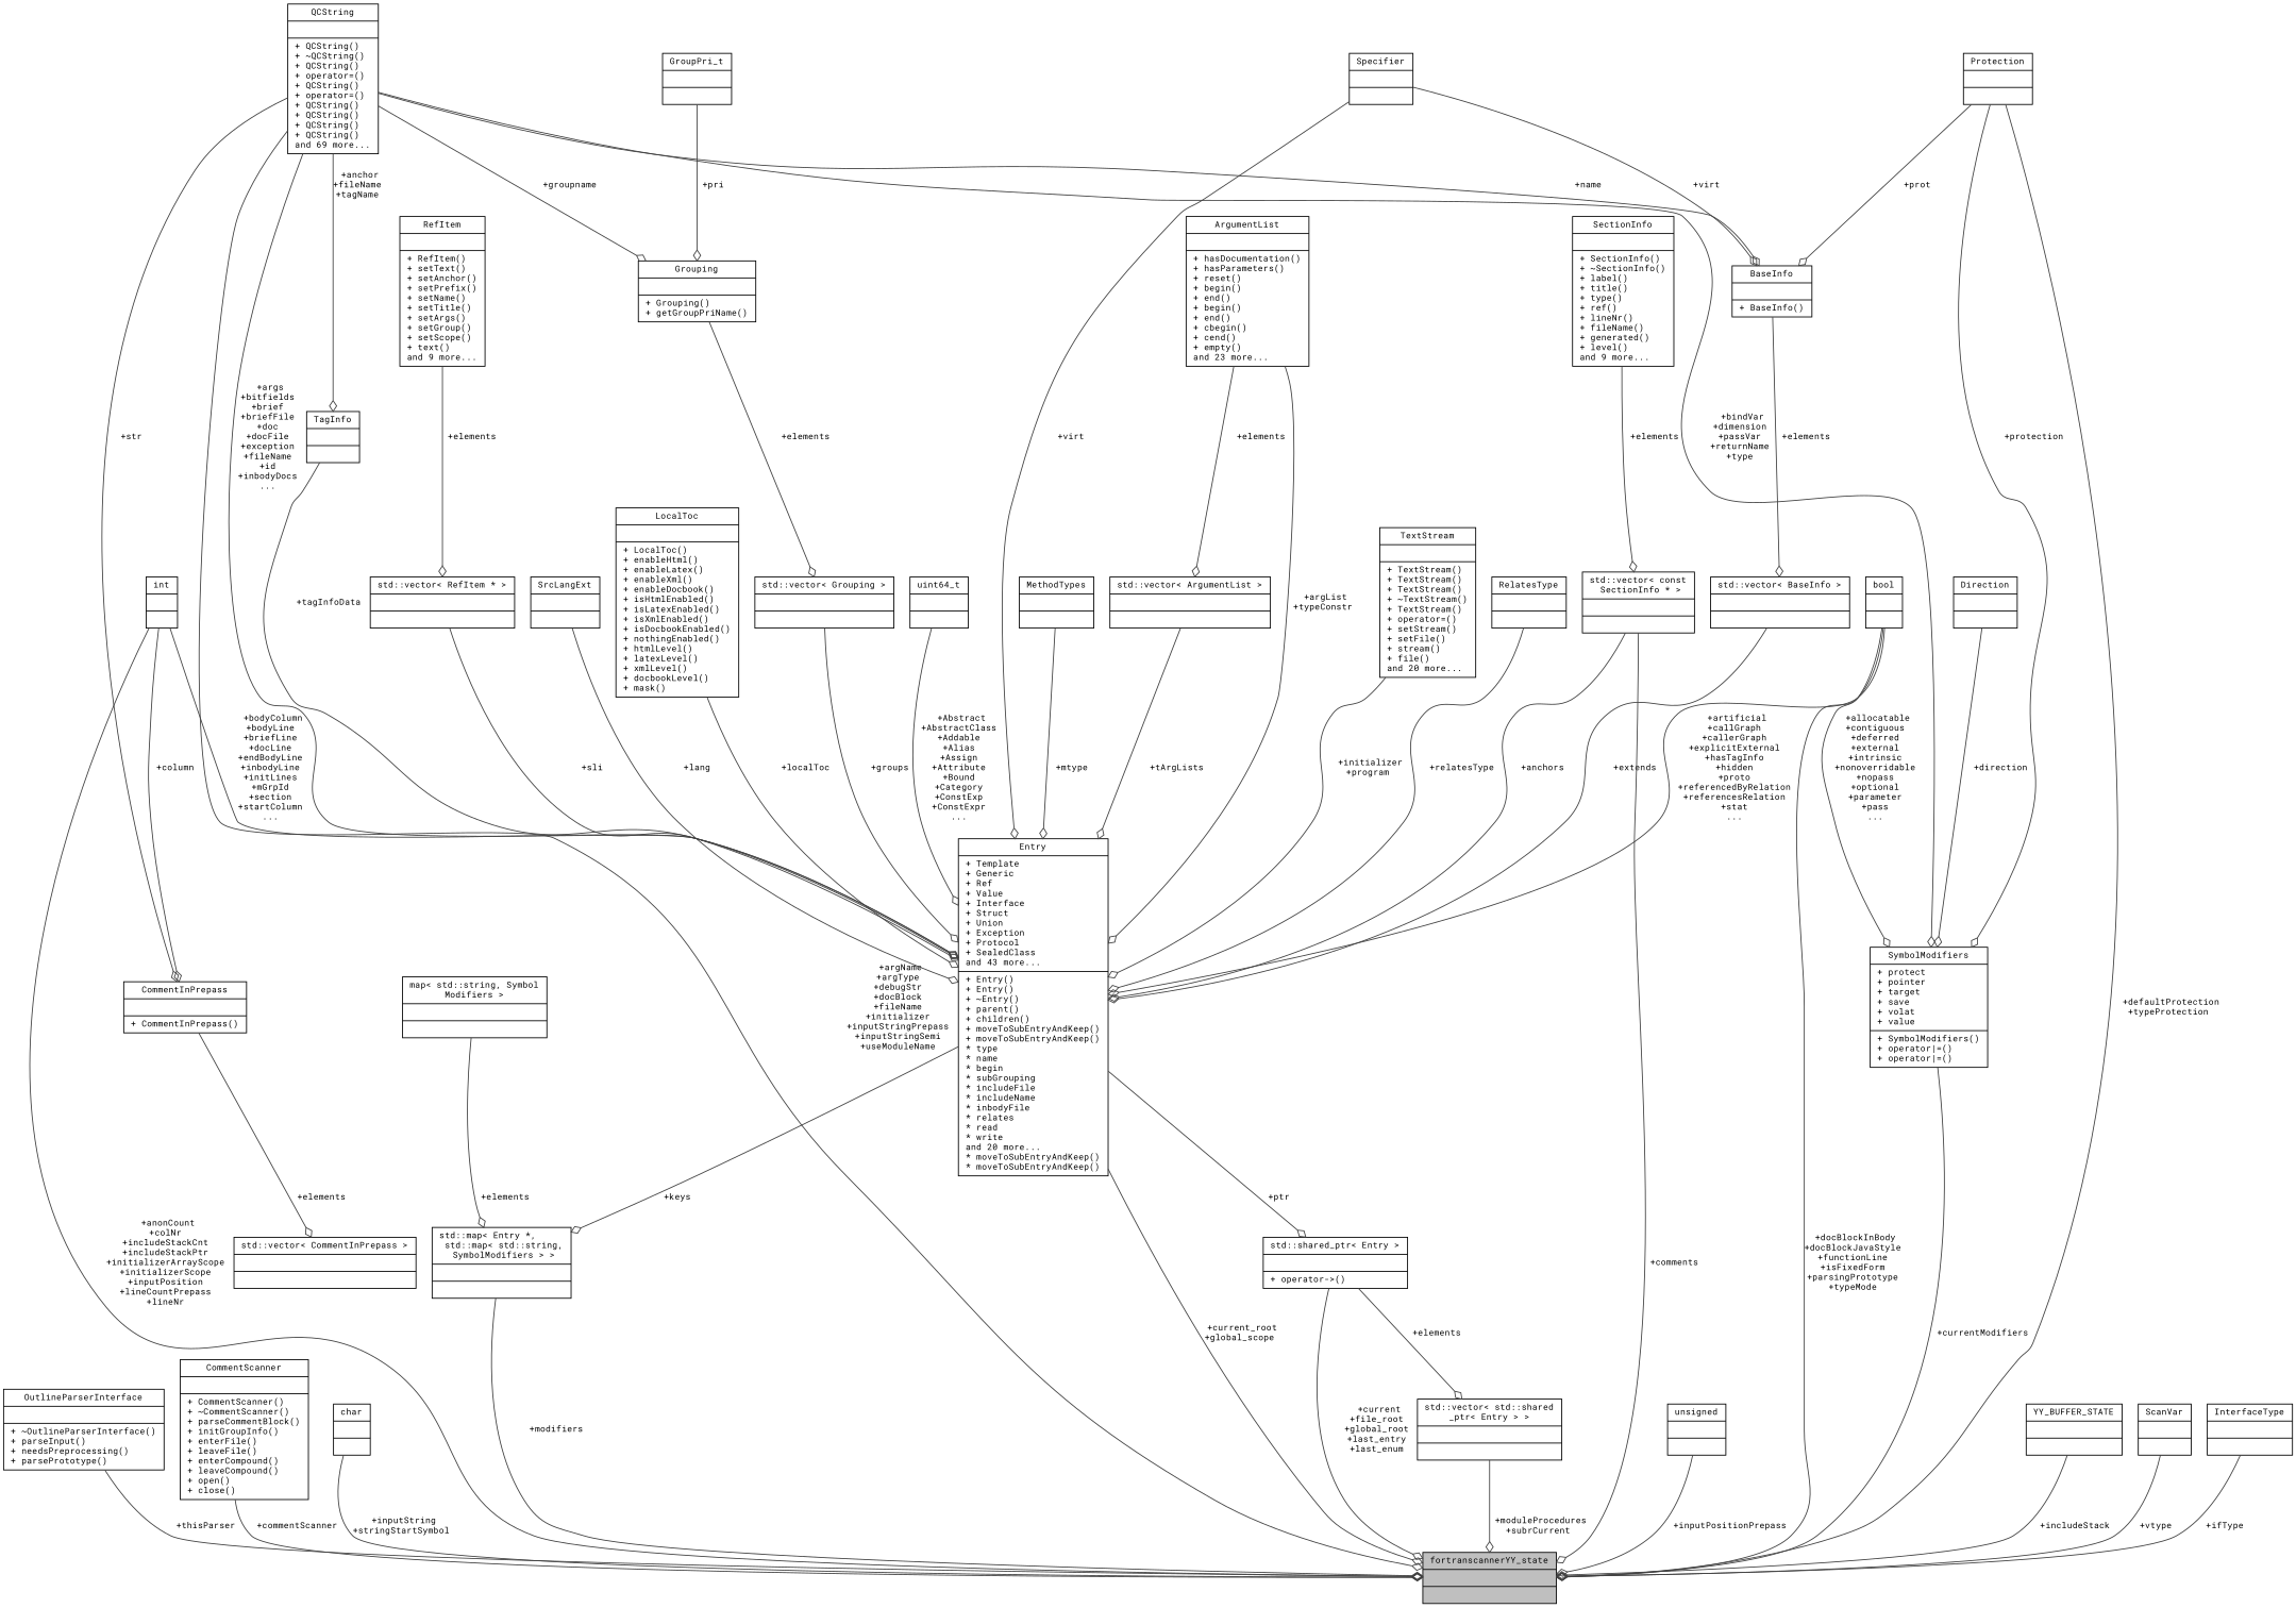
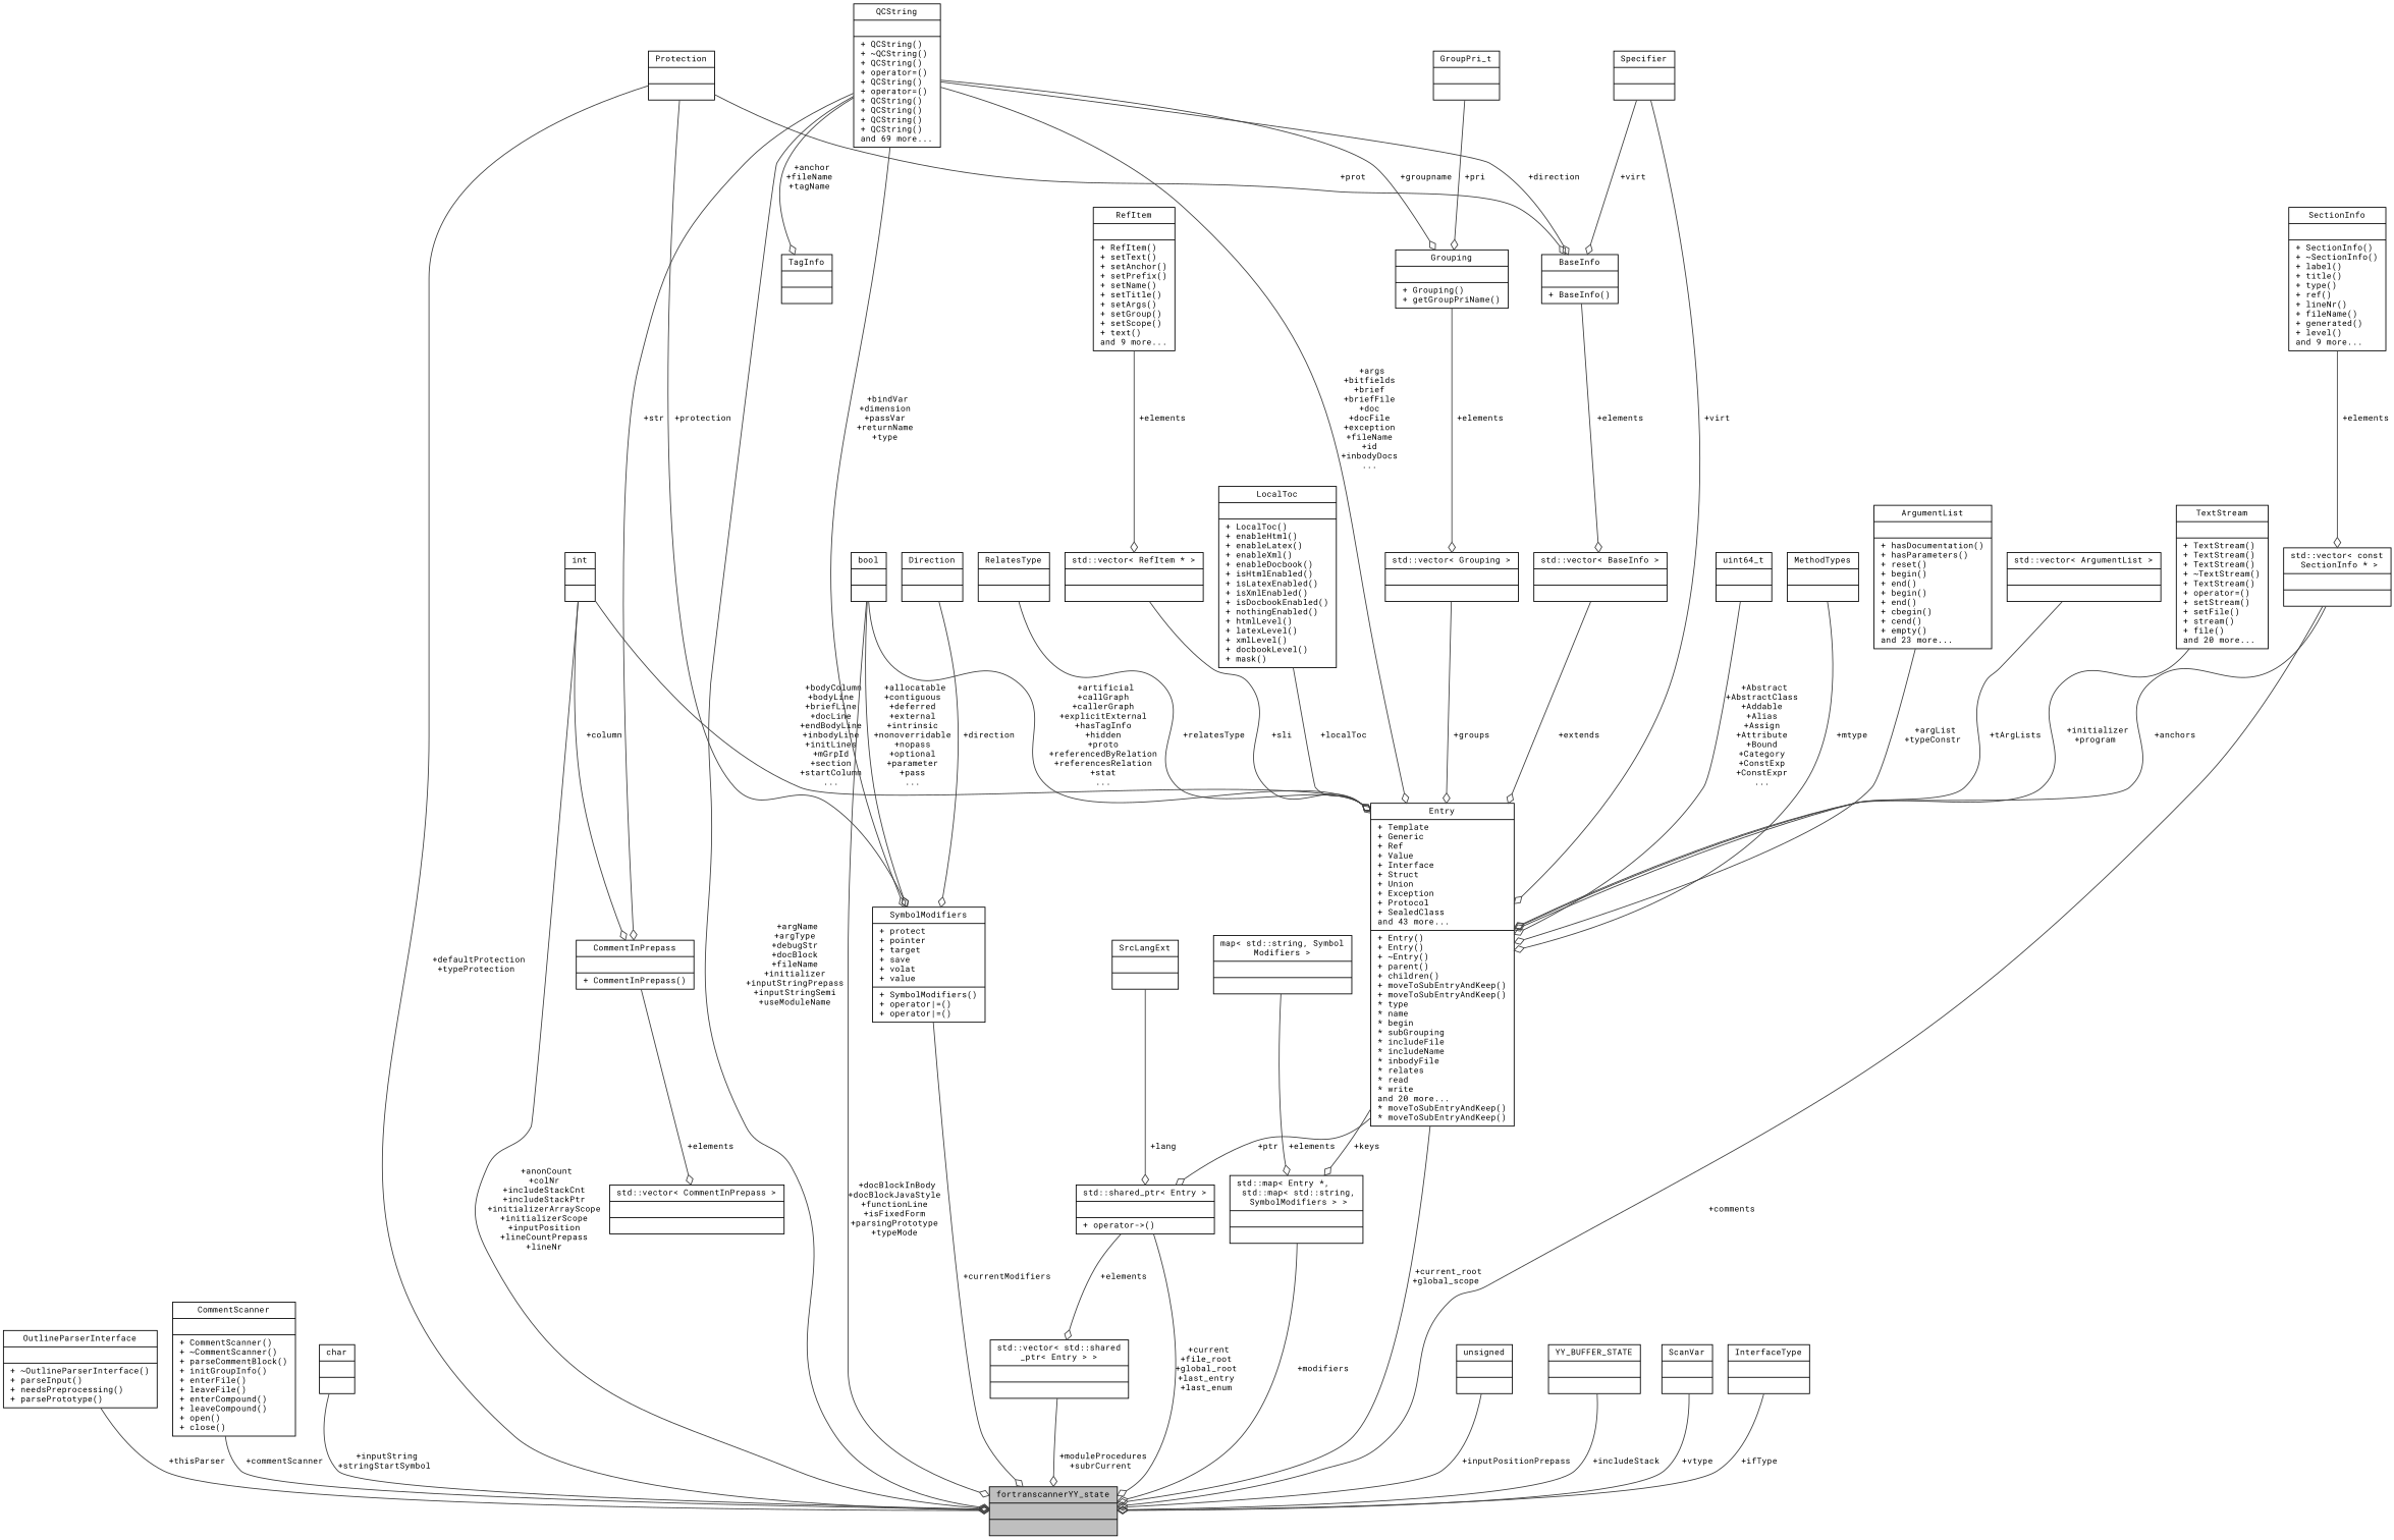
  digraph {
    fontname="Roboto Mono"
    node [color=black fillcolor=white fontname="Roboto Mono" fontsize=10 shape=record style=filled]
    edge [arrowhead=odiamond color=grey25 fontname="Roboto Mono" fontsize=10 labelfontname=Helvetica labelfontsize=10 style=solid]
    n1 [fillcolor=grey75 fontcolor=black height=0.2 label="{fortranscannerYY_state\n||}" width=0.4]
    n2 [height=0.2 label="{OutlineParserInterface\n||+ ~OutlineParserInterface()\l+ parseInput()\l+ needsPreprocessing()\l+ parsePrototype()\l}" width=0.4]
    n3 [height=0.2 label="{CommentScanner\n||+ CommentScanner()\l+ ~CommentScanner()\l+ parseCommentBlock()\l+ initGroupInfo()\l+ enterFile()\l+ leaveFile()\l+ enterCompound()\l+ leaveCompound()\l+ open()\l+ close()\l}" width=0.4]
    n4 [height=0.2 label="{char\n||}" width=0.4]
    n5 [height=0.2 label="{int\n||}" width=0.4]
    n6 [height=0.2 label="{Entry\n|+ Template\l+ Generic\l+ Ref\l+ Value\l+ Interface\l+ Struct\l+ Union\l+ Exception\l+ Protocol\l+ SealedClass\land 43 more...\l|+ Entry()\l+ Entry()\l+ ~Entry()\l+ parent()\l+ children()\l+ moveToSubEntryAndKeep()\l+ moveToSubEntryAndKeep()\l* type\l* name\l* begin\l* subGrouping\l* includeFile\l* includeName\l* inbodyFile\l* relates\l* read\l* write\land 20 more...\l* moveToSubEntryAndKeep()\l* moveToSubEntryAndKeep()\l}" width=0.4]
    n7 [height=0.2 label="{CommentInPrepass\n||+ CommentInPrepass()\l}" width=0.4]
    n8 [height=0.2 label="{std::shared_ptr\< Entry \>\n||+ operator-\>()\l}" width=0.4]
    n9 [height=0.2 label="{std::map\< Entry *,\l std::map\< std::string,\l SymbolModifiers \> \>\n||}" width=0.4]
    n10 [height=0.2 label="{std::vector\< CommentInPrepass \>\n||}" width=0.4]
    n11 [height=0.2 label="{bool\n||}" width=0.4]
    n12 [height=0.2 label="{SymbolModifiers\n|+ protect\l+ pointer\l+ target\l+ save\l+ volat\l+ value\l|+ SymbolModifiers()\l+ operator\|=()\l+ operator\|=()\l}" width=0.4]
    n13 [height=0.2 label="{QCString\n||+ QCString()\l+ ~QCString()\l+ QCString()\l+ operator=()\l+ QCString()\l+ operator=()\l+ QCString()\l+ QCString()\l+ QCString()\l+ QCString()\land 69 more...\l}" width=0.4]
    n14 [height=0.2 label="{TagInfo\n||}" width=0.4]
    n15 [height=0.2 label="{BaseInfo\n||+ BaseInfo()\l}" width=0.4]
    n16 [height=0.2 label="{Grouping\n||+ Grouping()\l+ getGroupPriName()\l}" width=0.4]
    n17 [height=0.2 label="{std::vector\< BaseInfo \>\n||}" width=0.4]
    n18 [height=0.2 label="{std::vector\< Grouping \>\n||}" width=0.4]
    n19 [height=0.2 label="{unsigned\n||}" width=0.4]
    n20 [height=0.2 label="{std::vector\< std::shared\l_ptr\< Entry \> \>\n||}" width=0.4]
    n21 [height=0.2 label="{uint64_t\n||}" width=0.4]
    n22 [height=0.2 label="{Protection\n||}" width=0.4]
    n23 [height=0.2 label="{MethodTypes\n||}" width=0.4]
    n24 [height=0.2 label="{Specifier\n||}" width=0.4]
    n25 [height=0.2 label="{ArgumentList\n||+ hasDocumentation()\l+ hasParameters()\l+ reset()\l+ begin()\l+ end()\l+ begin()\l+ end()\l+ cbegin()\l+ cend()\l+ empty()\land 23 more...\l}" width=0.4]
    n26 [height=0.2 label="{std::vector\< ArgumentList \>\n||}" width=0.4]
    n27 [height=0.2 label="{TextStream\n||+ TextStream()\l+ TextStream()\l+ TextStream()\l+ ~TextStream()\l+ TextStream()\l+ operator=()\l+ setStream()\l+ setFile()\l+ stream()\l+ file()\land 20 more...\l}" width=0.4]
    n28 [height=0.2 label="{RelatesType\n||}" width=0.4]
    n29 [height=0.2 label="{GroupPri_t\n||}" width=0.4]
    n30 [height=0.2 label="{std::vector\< const\l SectionInfo * \>\n||}" width=0.4]
    n31 [height=0.2 label="{SectionInfo\n||+ SectionInfo()\l+ ~SectionInfo()\l+ label()\l+ title()\l+ type()\l+ ref()\l+ lineNr()\l+ fileName()\l+ generated()\l+ level()\land 9 more...\l}" width=0.4]
    n32 [height=0.2 label="{std::vector\< RefItem * \>\n||}" width=0.4]
    n33 [height=0.2 label="{RefItem\n||+ RefItem()\l+ setText()\l+ setAnchor()\l+ setPrefix()\l+ setName()\l+ setTitle()\l+ setArgs()\l+ setGroup()\l+ setScope()\l+ text()\land 9 more...\l}" width=0.4]
    n34 [height=0.2 label="{SrcLangExt\n||}" width=0.4]
    n35 [height=0.2 label="{LocalToc\n||+ LocalToc()\l+ enableHtml()\l+ enableLatex()\l+ enableXml()\l+ enableDocbook()\l+ isHtmlEnabled()\l+ isLatexEnabled()\l+ isXmlEnabled()\l+ isDocbookEnabled()\l+ nothingEnabled()\l+ htmlLevel()\l+ latexLevel()\l+ xmlLevel()\l+ docbookLevel()\l+ mask()\l}" width=0.4]
    n36 [height=0.2 label="{YY_BUFFER_STATE\n||}" width=0.4]
    n37 [height=0.2 label="{ScanVar\n||}" width=0.4]
    n38 [height=0.2 label="{InterfaceType\n||}" width=0.4]
    n39 [height=0.2 label="{Direction\n||}" width=0.4]
    n40 [height=0.2 label="{map\< std::string, Symbol\lModifiers \>\n||}" width=0.4]
    n2 -> n1 [label=" +thisParser"]
    n3 -> n1 [label=" +commentScanner"]
    n4 -> n1 [label=" +inputString\n+stringStartSymbol"]
    n5 -> n1 [label=" +anonCount\n+colNr\n+includeStackCnt\n+includeStackPtr\n+initializerArrayScope\n+initializerScope\n+inputPosition\n+lineCountPrepass\n+lineNr"]
    n5 -> n6 [label=" +bodyColumn\n+bodyLine\n+briefLine\n+docLine\n+endBodyLine\n+inbodyLine\n+initLines\n+mGrpId\n+section\n+startColumn\n..."]
    n5 -> n7 [label=" +column"]
    n6 -> n1 [label=" +current_root\n+global_scope"]
    n6 -> n8 [label=" +ptr"]
    n6 -> n9 [label=" +keys"]
    n7 -> n10 [label=" +elements"]
    n8 -> n1 [label=" +current\n+file_root\n+global_root\n+last_entry\n+last_enum"]
    n8 -> n20 [label=" +elements"]
    n9 -> n1 [label=" +modifiers"]
    n11 -> n1 [label=" +docBlockInBody\n+docBlockJavaStyle\n+functionLine\n+isFixedForm\n+parsingPrototype\n+typeMode"]
    n11 -> n6 [label=" +artificial\n+callGraph\n+callerGraph\n+explicitExternal\n+hasTagInfo\n+hidden\n+proto\n+referencedByRelation\n+referencesRelation\n+stat\n..."]
    n11 -> n12 [label=" +allocatable\n+contiguous\n+deferred\n+external\n+intrinsic\n+nonoverridable\n+nopass\n+optional\n+parameter\n+pass\n..."]
    n12 -> n1 [label=" +currentModifiers"]
    n13 -> n1 [label=" +argName\n+argType\n+debugStr\n+docBlock\n+fileName\n+initializer\n+inputStringPrepass\n+inputStringSemi\n+useModuleName"]
    n13 -> n6 [label=" +args\n+bitfields\n+brief\n+briefFile\n+doc\n+docFile\n+exception\n+fileName\n+id\n+inbodyDocs\n..."]
    n13 -> n7 [label=" +str"]
    n13 -> n12 [label=" +bindVar\n+dimension\n+passVar\n+returnName\n+type"]
    n13 -> n14 [label=" +anchor\n+fileName\n+tagName"]
-   n13 -> n15 [label=" +name"]
+   n13 -> n15 [label=" +direction"]
    n13 -> n16 [label=" +groupname"]
-   n14 -> n6 [label=" +tagInfoData"]
    n15 -> n17 [label=" +elements"]
    n16 -> n18 [label=" +elements"]
    n17 -> n6 [label=" +extends"]
    n18 -> n6 [label=" +groups"]
    n19 -> n1 [label=" +inputPositionPrepass"]
    n20 -> n1 [label=" +moduleProcedures\n+subrCurrent"]
    n21 -> n6 [label=" +Abstract\n+AbstractClass\n+Addable\n+Alias\n+Assign\n+Attribute\n+Bound\n+Category\n+ConstExp\n+ConstExpr\n..."]
    n22 -> n1 [label=" +defaultProtection\n+typeProtection"]
    n22 -> n12 [label=" +protection"]
    n22 -> n15 [label=" +prot"]
    n23 -> n6 [label=" +mtype"]
    n24 -> n6 [label=" +virt"]
    n24 -> n15 [label=" +virt"]
    n25 -> n6 [label=" +argList\n+typeConstr"]
-   n25 -> n26 [label=" +elements"]
    n26 -> n6 [label=" +tArgLists"]
    n27 -> n6 [label=" +initializer\n+program"]
    n28 -> n6 [label=" +relatesType"]
    n29 -> n16 [label=" +pri"]
    n30 -> n1 [label=" +comments"]
    n30 -> n6 [label=" +anchors"]
    n31 -> n30 [label=" +elements"]
    n32 -> n6 [label=" +sli"]
    n33 -> n32 [label=" +elements"]
-   n34 -> n6 [label=" +lang"]
+   n34 -> n8 [label=" +lang"]
    n35 -> n6 [label=" +localToc"]
    n36 -> n1 [label=" +includeStack"]
    n37 -> n1 [label=" +vtype"]
    n38 -> n1 [label=" +ifType"]
    n39 -> n12 [label=" +direction"]
    n40 -> n9 [label=" +elements"]
  }
